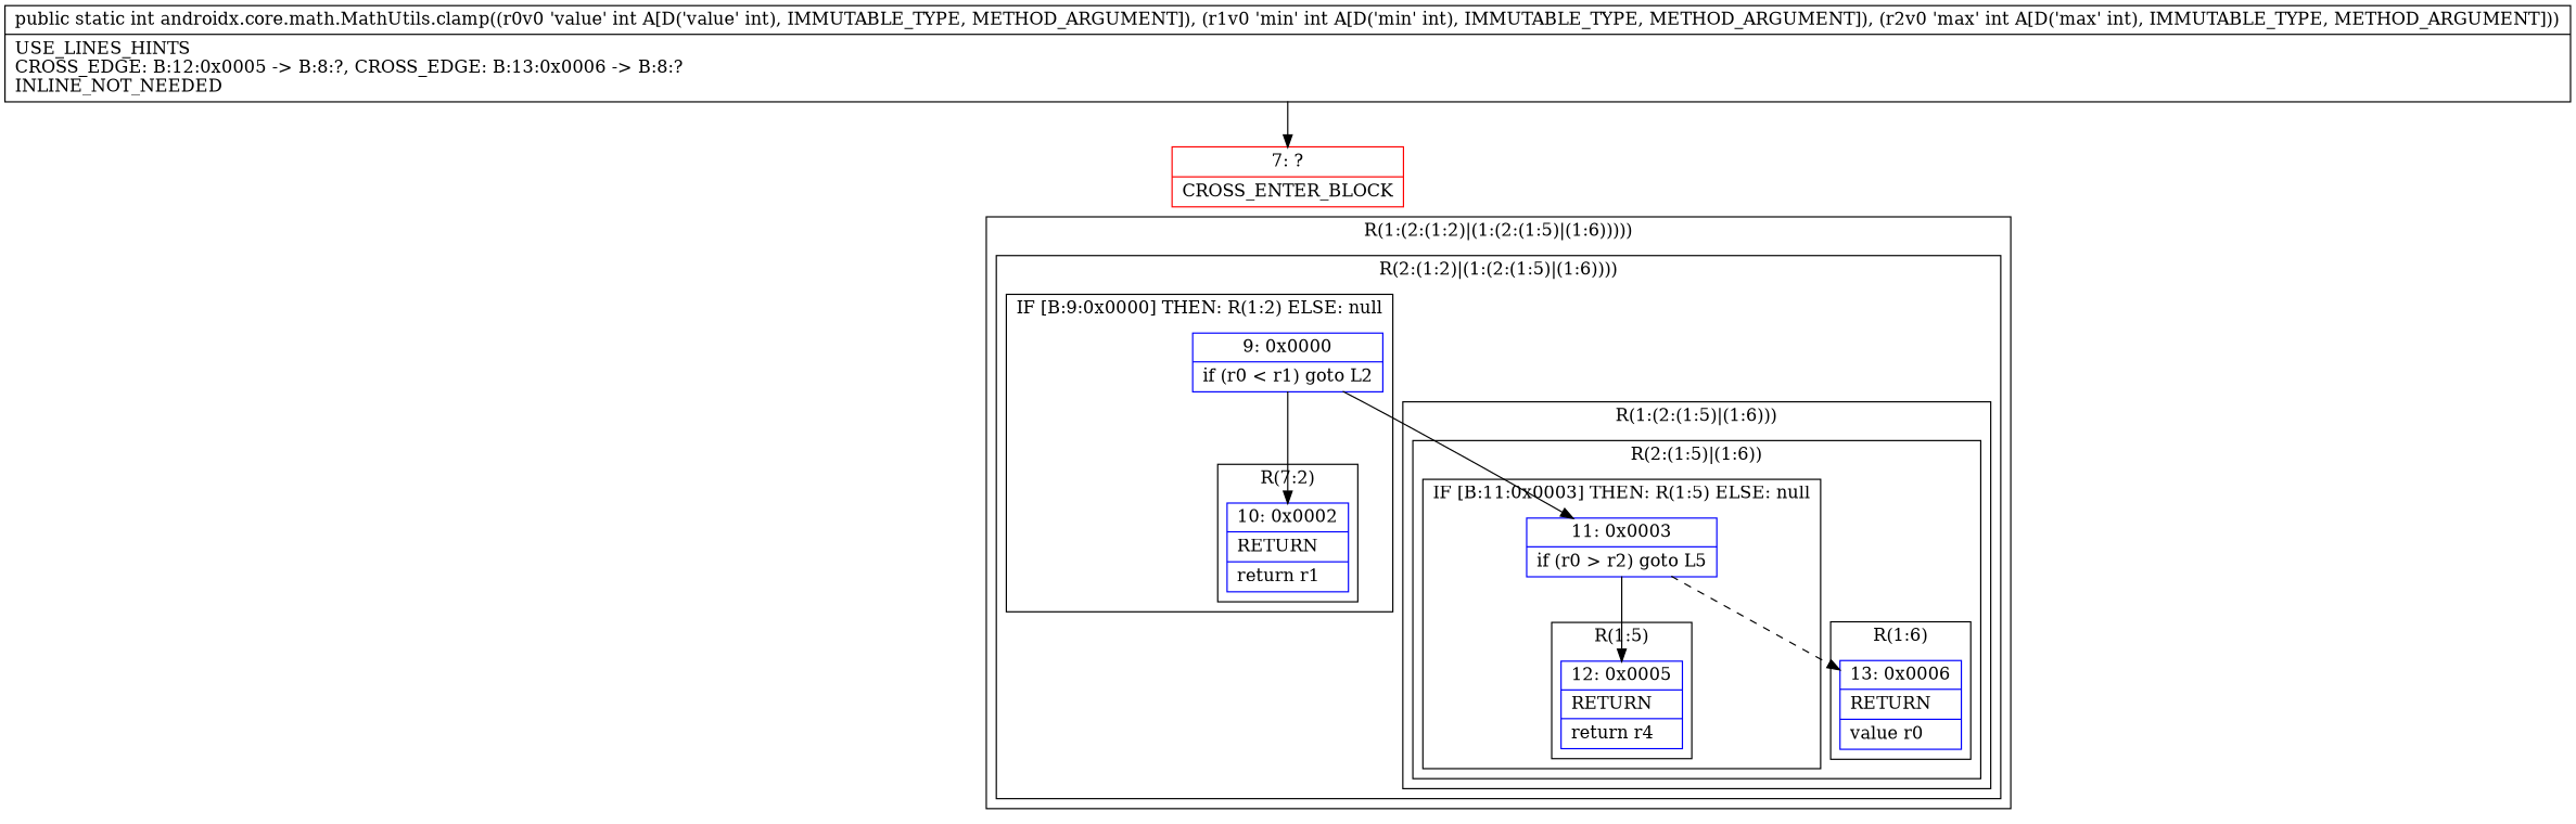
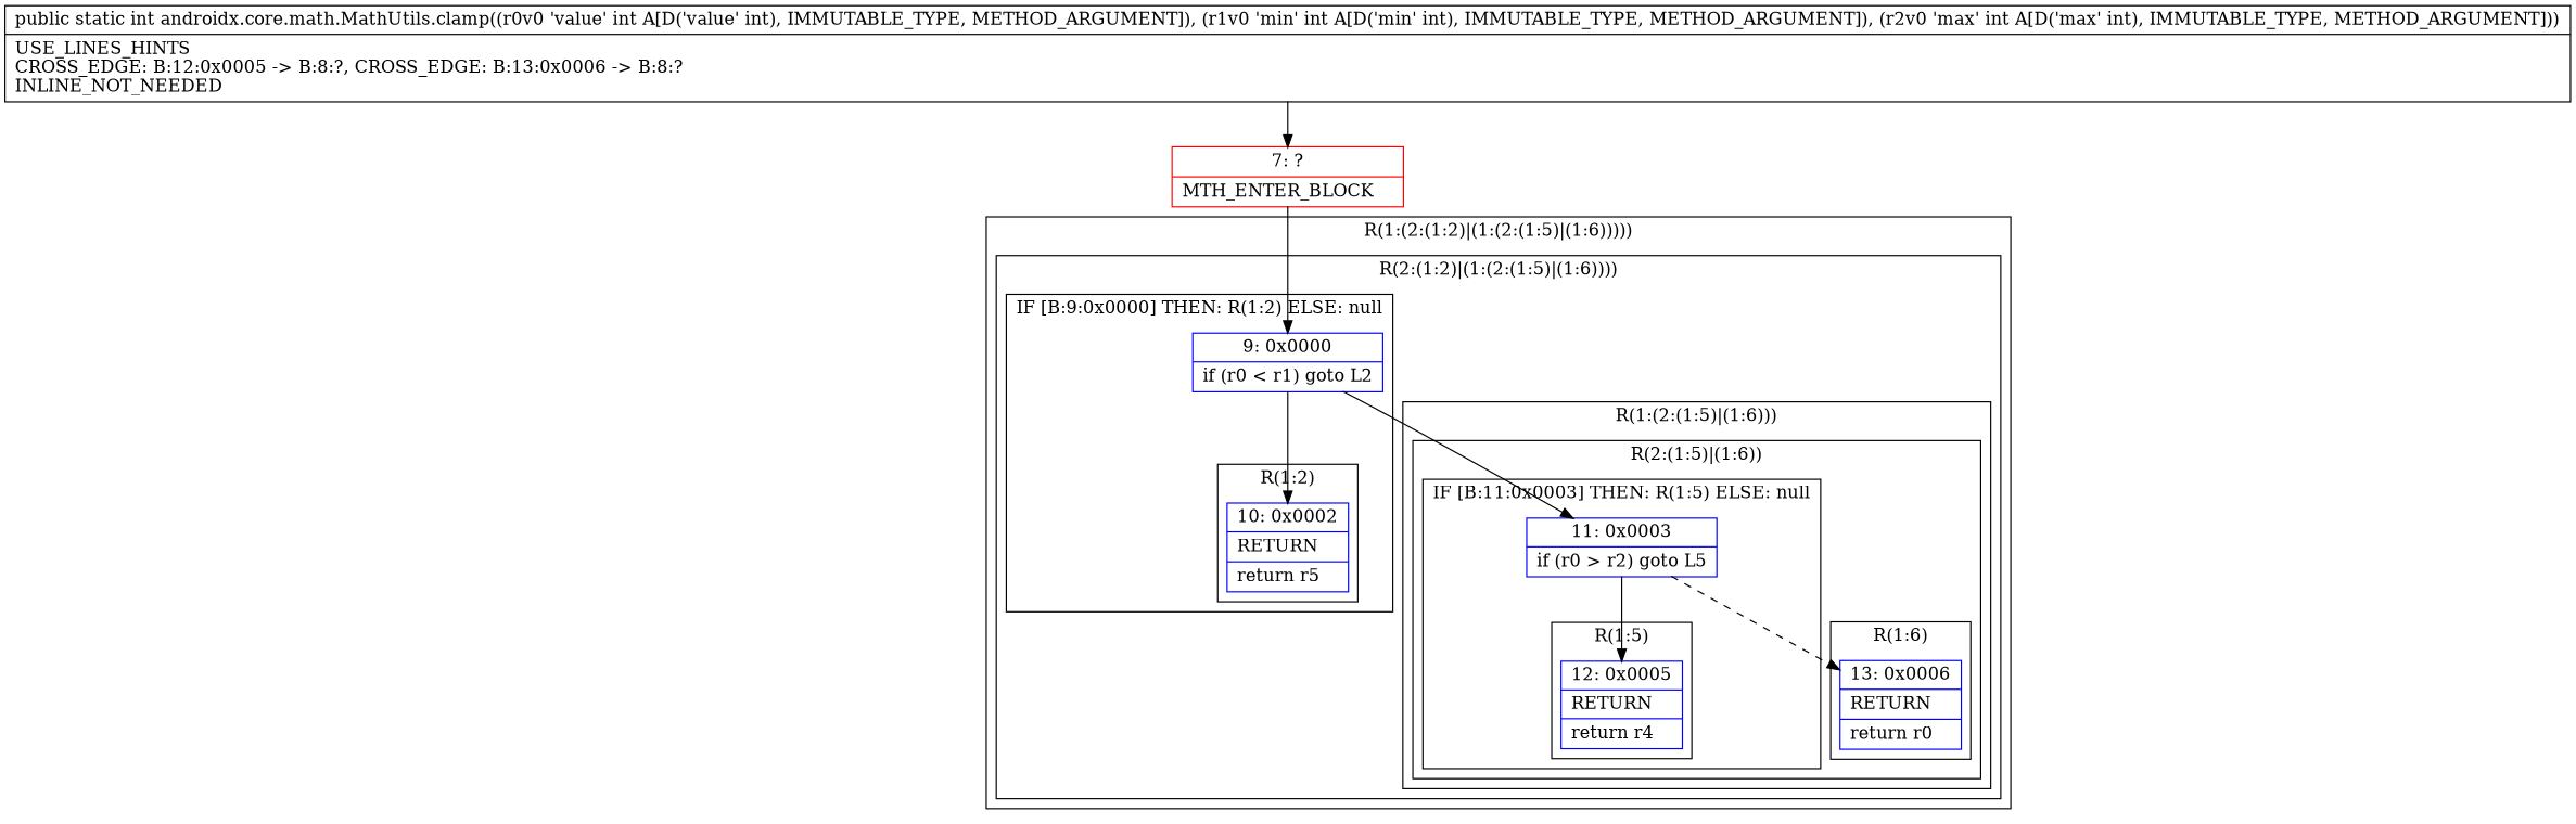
  digraph {
    node [color=blue shape=record]
-   n1 [label="{10\:\ 0x0002|RETURN\l|return r1\l}"]
+   n1 [label="{10\:\ 0x0002|RETURN\l|return r5\l}"]
    n2 [label="{9\:\ 0x0000|if (r0 \< r1) goto L2\l}"]
    n3 [label="{12\:\ 0x0005|RETURN\l|return r4\l}"]
    n4 [label="{11\:\ 0x0003|if (r0 \> r2) goto L5\l}"]
-   n5 [label="{13\:\ 0x0006|RETURN\l|value r0\l}"]
-   n6 [color=red label="{7\:\ ?|CROSS_ENTER_BLOCK\l}"]
+   n5 [label="{13\:\ 0x0006|RETURN\l|return r0\l}"]
+   n6 [color=red label="{7\:\ ?|MTH_ENTER_BLOCK\l}"]
    n7 [label="{public static int androidx.core.math.MathUtils.clamp((r0v0 'value' int A[D('value' int), IMMUTABLE_TYPE, METHOD_ARGUMENT]), (r1v0 'min' int A[D('min' int), IMMUTABLE_TYPE, METHOD_ARGUMENT]), (r2v0 'max' int A[D('max' int), IMMUTABLE_TYPE, METHOD_ARGUMENT]))  | USE_LINES_HINTS\lCROSS_EDGE: B:12:0x0005 \-\> B:8:?, CROSS_EDGE: B:13:0x0006 \-\> B:8:?\lINLINE_NOT_NEEDED\l}" color=""]
    subgraph cluster_1 {
      label="R(1:(2:(1:2)|(1:(2:(1:5)|(1:6)))))"
      subgraph cluster_2 {
        label="R(2:(1:2)|(1:(2:(1:5)|(1:6))))"
        subgraph cluster_3 {
          label="IF [B:9:0x0000] THEN: R(1:2) ELSE: null"
          n2
          subgraph cluster_4 {
-           label="R(7:2)"
+           label="R(1:2)"
            n1
          }
        }
        subgraph cluster_5 {
          label="R(1:(2:(1:5)|(1:6)))"
          subgraph cluster_6 {
            label="R(2:(1:5)|(1:6))"
            subgraph cluster_7 {
              label="IF [B:11:0x0003] THEN: R(1:5) ELSE: null"
              n4
              subgraph cluster_8 {
                label="R(1:5)"
                n3
              }
            }
            subgraph cluster_9 {
              label="R(1:6)"
              n5
            }
          }
        }
      }
    }
    n2 -> n1
    n2 -> n4 [style=solid]
    n4 -> n3
    n4 -> n5 [style=dashed]
+   n6 -> n2
    n7 -> n6
  }
